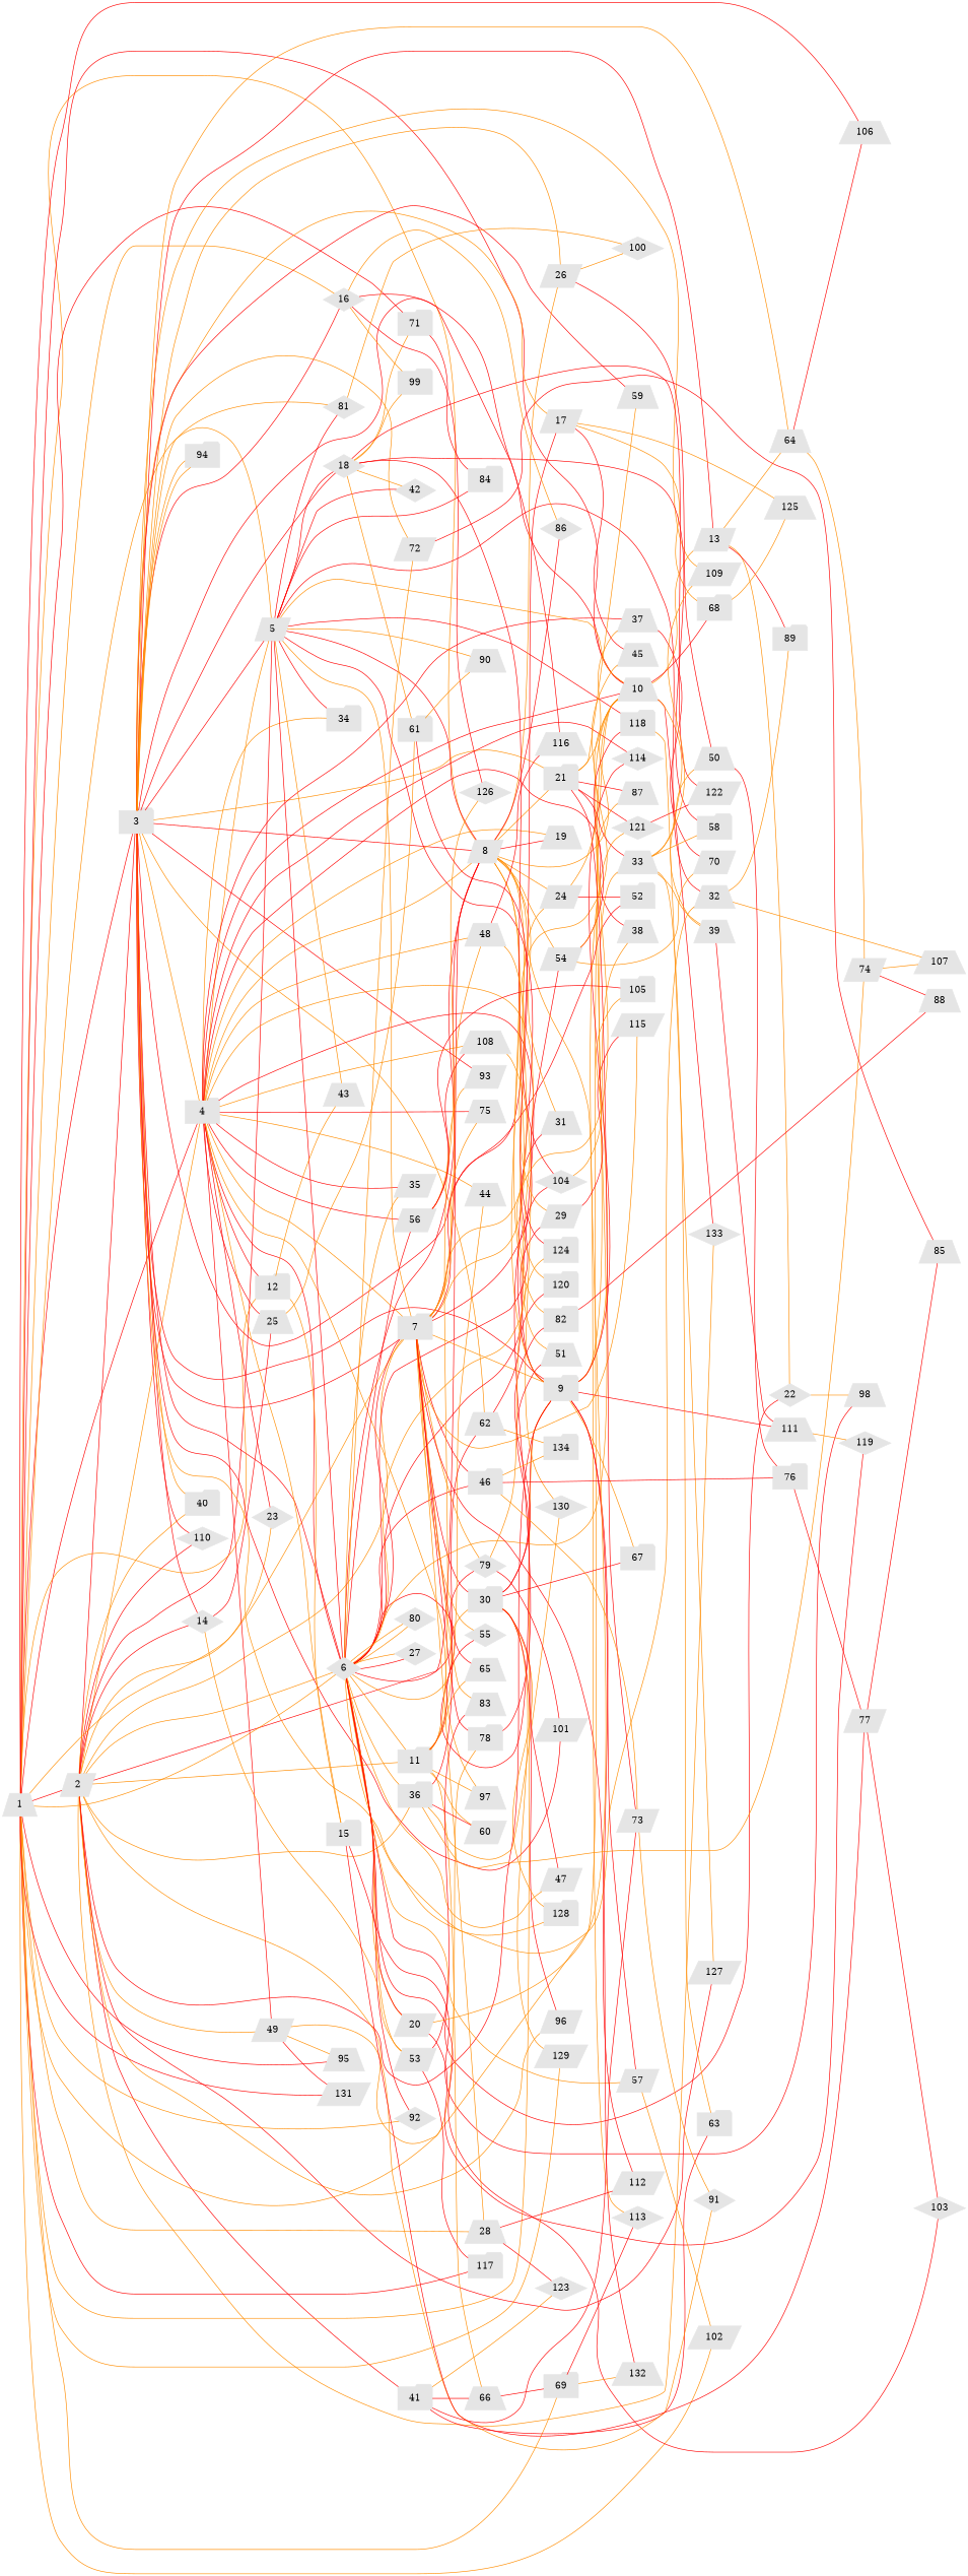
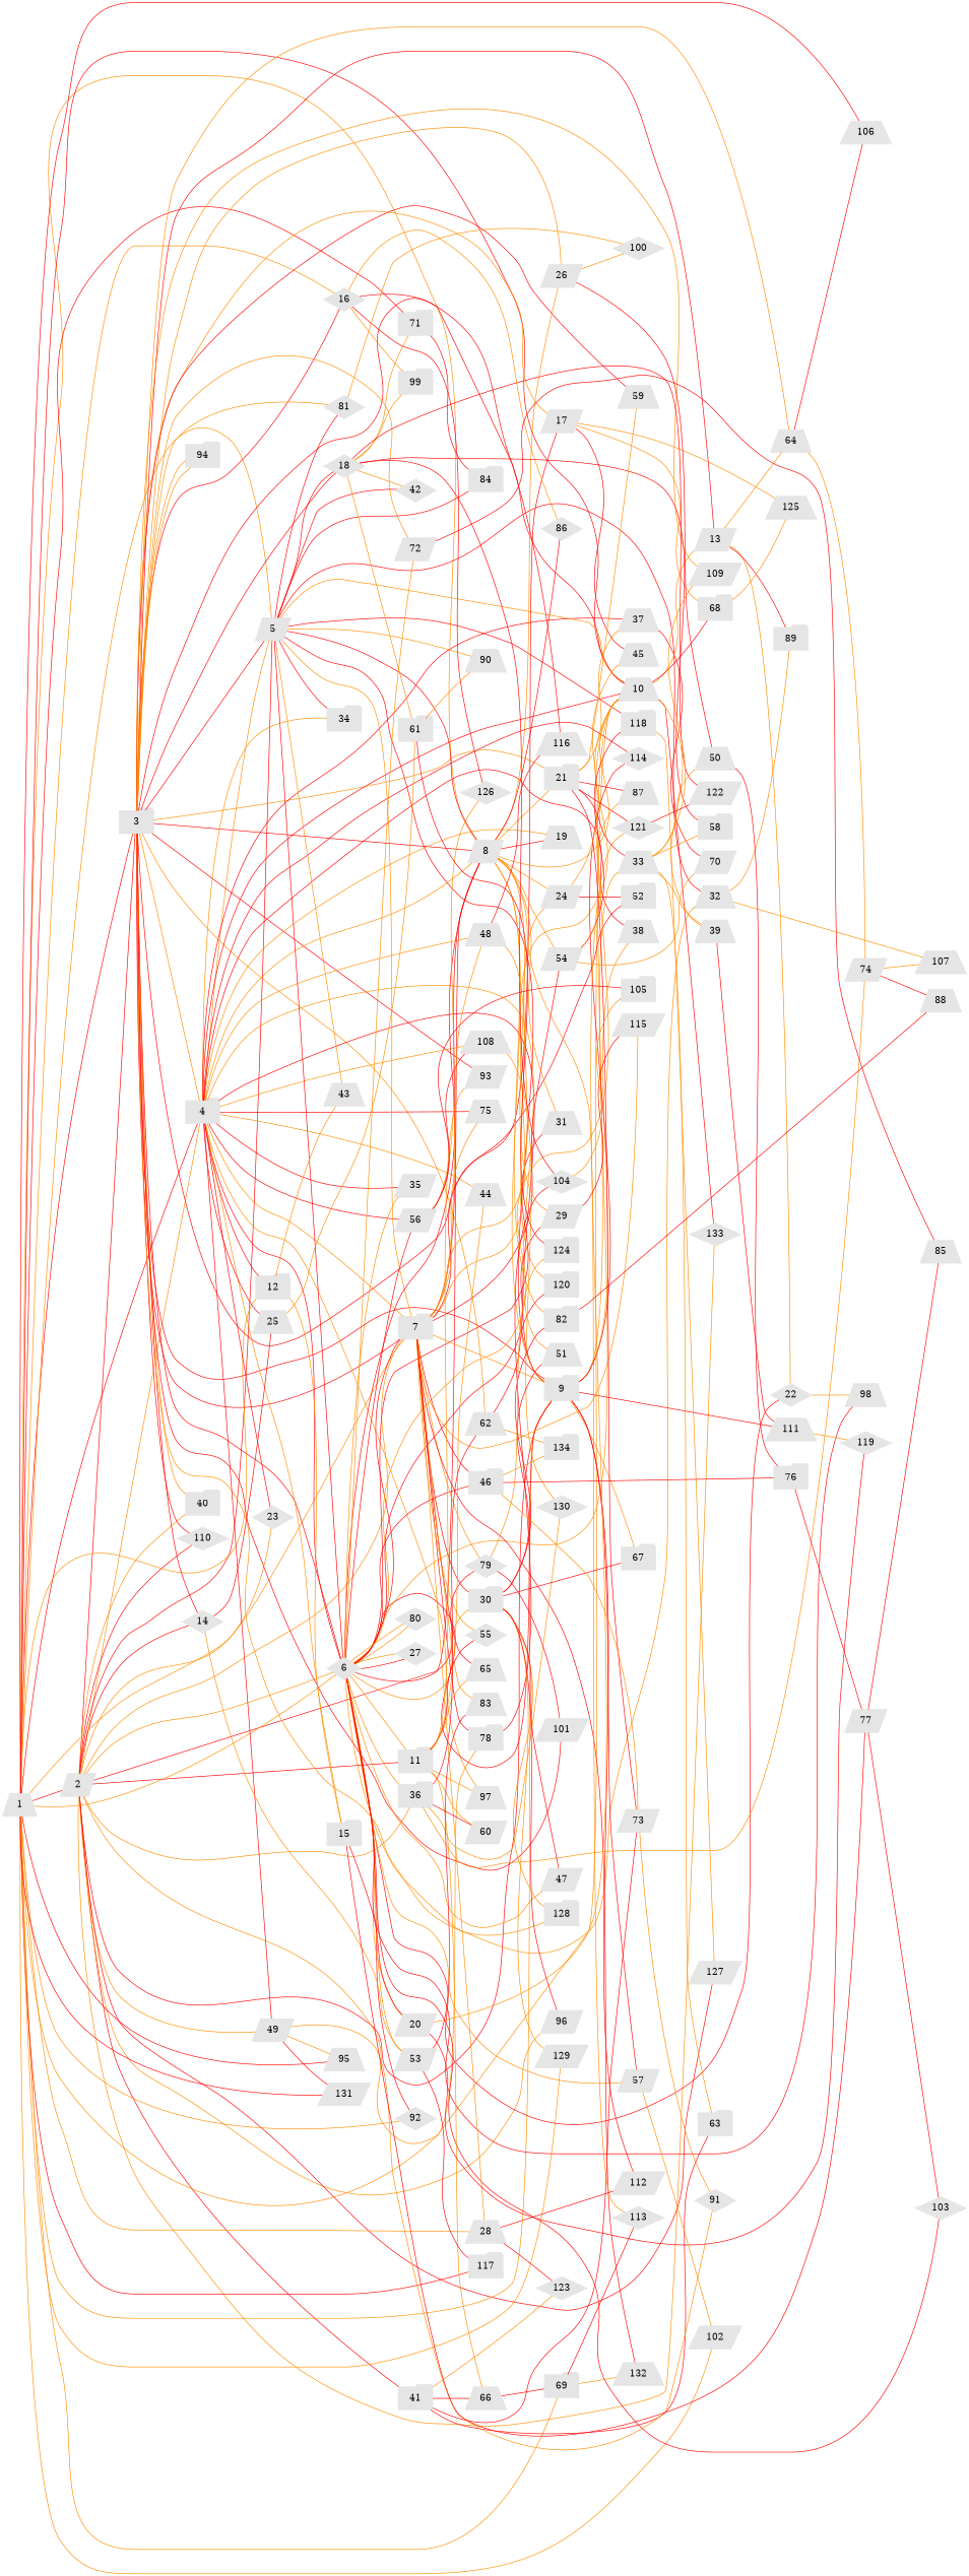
  graph {
    rankdir=LR
    node [color=gray90 shape=trapezium style=filled]
    edge [color=darkorange]
    2 [shape=parallelogram]
    1
    3 [shape=folder]
    4 [shape=folder]
    5 [shape=parallelogram]
    6 [shape=diamond]
    7 [shape=folder]
    8 [shape=parallelogram]
    9 [shape=folder]
    10
    12 [shape=folder]
    16 [shape=diamond]
    28
    69 [shape=folder]
    71 [shape=folder]
    78 [shape=folder]
    92 [shape=diamond]
    95
    102 [shape=parallelogram]
    106
    117 [shape=folder]
    129 [shape=parallelogram]
    131 [shape=parallelogram]
    11 [shape=folder]
    14 [shape=diamond]
    23 [shape=diamond]
    36 [shape=folder]
    40 [shape=folder]
    41 [shape=folder]
    49 [shape=parallelogram]
    96 [shape=parallelogram]
    110 [shape=diamond]
    127 [shape=parallelogram]
    133 [shape=diamond]
    13 [shape=parallelogram]
    17 [shape=parallelogram]
    18 [shape=diamond]
    21 [shape=folder]
    26 [shape=parallelogram]
    52 [shape=folder]
    59
    62
    64
    72 [shape=parallelogram]
    81 [shape=diamond]
    93 [shape=parallelogram]
    94 [shape=folder]
    101 [shape=parallelogram]
    109 [shape=parallelogram]
    128 [shape=folder]
    15 [shape=folder]
    19
    25
    34 [shape=folder]
    35 [shape=parallelogram]
    37
    38
    44
    48
    51
    56 [shape=parallelogram]
    75
    97
    108
    114 [shape=diamond]
    32
    42 [shape=diamond]
    43
    84 [shape=folder]
    90
    118 [shape=folder]
    20 [shape=parallelogram]
    22 [shape=diamond]
    27 [shape=diamond]
    29 [shape=parallelogram]
    30 [shape=folder]
    31
    33
    46 [shape=folder]
    47 [shape=parallelogram]
    53 [shape=parallelogram]
    57 [shape=parallelogram]
    79 [shape=diamond]
    80 [shape=diamond]
    98
    103 [shape=diamond]
    24 [shape=parallelogram]
    54 [shape=parallelogram]
    55 [shape=diamond]
    65
    83
    115 [shape=parallelogram]
    132
    82 [shape=folder]
    86 [shape=diamond]
    113 [shape=diamond]
    67 [shape=folder]
    111
    112 [shape=parallelogram]
    39
    68 [shape=folder]
    99 [shape=folder]
    116
    126 [shape=diamond]
    123 [shape=diamond]
    104 [shape=diamond]
    60 [shape=parallelogram]
    66
    74 [shape=parallelogram]
    130 [shape=diamond]
    63 [shape=folder]
    73 [shape=parallelogram]
    91 [shape=diamond]
    89 [shape=folder]
    45
    125
    58 [shape=folder]
    61 [shape=folder]
    122 [shape=parallelogram]
    121 [shape=diamond]
    87
    50
    100 [shape=diamond]
    134 [shape=folder]
    120 [shape=folder]
    85
    77 [shape=parallelogram]
    70 [shape=parallelogram]
    105 [shape=folder]
    107
    119 [shape=diamond]
    76 [shape=folder]
    124 [shape=folder]
    88
    2 -- 3 [color=red]
    2 -- 4
    2 -- 5 [color=red]
    2 -- 6
    2 -- 7
    2 -- 8 [color=red]
    2 -- 9 [color=red]
    2 -- 10
-   2 -- 11
+   2 -- 11 [color=red]
    2 -- 14 [color=red]
    2 -- 23
    2 -- 36
    2 -- 40
    2 -- 41 [color=red]
    2 -- 49
    2 -- 96
    2 -- 110 [color=red]
    2 -- 127 [color=red]
    2 -- 133
    1 -- 2 [color=red]
    1 -- 3 [color=red]
    1 -- 4 [color=red]
    1 -- 5
    1 -- 6
    1 -- 7
    1 -- 8
    1 -- 9
    1 -- 10 [color=red]
    1 -- 12
    1 -- 16
    1 -- 28
    1 -- 69
    1 -- 71 [color=red]
    1 -- 78
    1 -- 92
    1 -- 95 [color=red]
    1 -- 102
    1 -- 106 [color=red]
    1 -- 117 [color=red]
    1 -- 129
    1 -- 131 [color=red]
    3 -- 4
    3 -- 5 [color=red]
    3 -- 6 [color=red]
    3 -- 7 [color=red]
    3 -- 8 [color=red]
    3 -- 9 [color=red]
    3 -- 10 [color=red]
    3 -- 16 [color=red]
    3 -- 14 [color=red]
    3 -- 40
    3 -- 110 [color=red]
    3 -- 13 [color=red]
    3 -- 17
    3 -- 18 [color=red]
    3 -- 21
    3 -- 26
    3 -- 52 [color=red]
    3 -- 59 [color=red]
    3 -- 62
    3 -- 64
    3 -- 72
    3 -- 81
    3 -- 93 [color=red]
    3 -- 94
    3 -- 94
    3 -- 101 [color=red]
    3 -- 109
    3 -- 128
    4 -- 5
    4 -- 6 [color=red]
    4 -- 7
    4 -- 8
    4 -- 9 [color=red]
    4 -- 10 [color=red]
    4 -- 12 [color=red]
    4 -- 23 [color=red]
    4 -- 49 [color=red]
    4 -- 15
    4 -- 19
    4 -- 25 [color=red]
    4 -- 34
    4 -- 35 [color=red]
    4 -- 37 [color=red]
    4 -- 38 [color=red]
    4 -- 44
    4 -- 48
    4 -- 51
    4 -- 56 [color=red]
    4 -- 75 [color=red]
    4 -- 97
    4 -- 108
    4 -- 114 [color=red]
    5 -- 6 [color=red]
    5 -- 7
    5 -- 8 [color=red]
    5 -- 9 [color=red]
    5 -- 10
    5 -- 18 [color=red]
    5 -- 81 [color=red]
    5 -- 34 [color=red]
    5 -- 32 [color=red]
    5 -- 42 [color=red]
    5 -- 43
    5 -- 84 [color=red]
    5 -- 90
    5 -- 118 [color=red]
    6 -- 7 [color=red]
    6 -- 8 [color=red]
    6 -- 9 [color=red]
    6 -- 10
    6 -- 92 [color=red]
    6 -- 11
    6 -- 36
    6 -- 72
    6 -- 35
    6 -- 56 [color=red]
    6 -- 32
    6 -- 20
    6 -- 22 [color=red]
    6 -- 27 [color=red]
    6 -- 27
    6 -- 29 [color=red]
    6 -- 30
    6 -- 31 [color=red]
    6 -- 33
    6 -- 46 [color=red]
    6 -- 47
    6 -- 53
    6 -- 57
    6 -- 79 [color=red]
    6 -- 80
    6 -- 80
    6 -- 98 [color=red]
    6 -- 103 [color=red]
    7 -- 8 [color=red]
    7 -- 9
    7 -- 10
    7 -- 28
    7 -- 78 [color=red]
    7 -- 17 [color=red]
    7 -- 48
    7 -- 75
    7 -- 30 [color=red]
    7 -- 46 [color=red]
    7 -- 79
    7 -- 24
    7 -- 54 [color=red]
    7 -- 55
    7 -- 65 [color=red]
    7 -- 83
    7 -- 115
    7 -- 132 [color=red]
    8 -- 9
    8 -- 10
    8 -- 21
    8 -- 26
    8 -- 19 [color=red]
    8 -- 29
    8 -- 31
    8 -- 24
    8 -- 54
    8 -- 82
    8 -- 86 [color=red]
    8 -- 113
    9 -- 10
    9 -- 38
    9 -- 114 [color=red]
    9 -- 57 [color=red]
    9 -- 67
    9 -- 111 [color=red]
    9 -- 112 [color=red]
    10 -- 133 [color=red]
    10 -- 13
    10 -- 39
    10 -- 68 [color=red]
    12 -- 15
    12 -- 43
    16 -- 86
    16 -- 99
    16 -- 116 [color=red]
    16 -- 126 [color=red]
    28 -- 112 [color=red]
    28 -- 123 [color=red]
    69 -- 132
    69 -- 113 [color=red]
    71 -- 84 [color=red]
    78 -- 104 [color=red]
    11 -- 93
    11 -- 44
    11 -- 97
    11 -- 55 [color=red]
    11 -- 65
    11 -- 60
    11 -- 66
    14 -- 25 [color=red]
    14 -- 53
    36 -- 62 [color=red]
    36 -- 60 [color=red]
    36 -- 74
    36 -- 130
    41 -- 123
    41 -- 66 [color=red]
    41 -- 63 [color=red]
    41 -- 73 [color=red]
    49 -- 95
    49 -- 131 [color=red]
    49 -- 91
    13 -- 64
    13 -- 22
    13 -- 89 [color=red]
    17 -- 68
    17 -- 45 [color=red]
    17 -- 125
    18 -- 71
    18 -- 42
    18 -- 99
    18 -- 104 [color=red]
    18 -- 58 [color=red]
    18 -- 61
    18 -- 122 [color=red]
    21 -- 59
    21 -- 37
    21 -- 33 [color=red]
    21 -- 73 [color=red]
    21 -- 121 [color=red]
    21 -- 87 [color=red]
    26 -- 50 [color=red]
    26 -- 100
    62 -- 134
    62 -- 120 [color=red]
    64 -- 106 [color=red]
    64 -- 74
    72 -- 85 [color=red]
    81 -- 100
    15 -- 20 [color=red]
    15 -- 77 [color=red]
    25 -- 61
    37 -- 70 [color=red]
    48 -- 116 [color=red]
    48 -- 120
    56 -- 108 [color=red]
    56 -- 126
    56 -- 105 [color=red]
    108 -- 130
    32 -- 89
    32 -- 107
    118 -- 127
    20 -- 121
    20 -- 119 [color=red]
    22 -- 98
    29 -- 115 [color=red]
    30 -- 129
    30 -- 96 [color=red]
    30 -- 128
    30 -- 51 [color=red]
    30 -- 47 [color=red]
    30 -- 82 [color=red]
    30 -- 67 [color=red]
    33 -- 109
    33 -- 39
    33 -- 63
    33 -- 58
    33 -- 50
    46 -- 73
    46 -- 134
    46 -- 76 [color=red]
    53 -- 117 [color=red]
    53 -- 83 [color=red]
    57 -- 102
    79 -- 101 [color=red]
    79 -- 124
    24 -- 52 [color=red]
    24 -- 45
    54 -- 118 [color=red]
    54 -- 87
    54 -- 70
    82 -- 88 [color=red]
    111 -- 119
    39 -- 111 [color=red]
    68 -- 125
    104 -- 105
    66 -- 69 [color=red]
    74 -- 107
    74 -- 88 [color=red]
    73 -- 91
    61 -- 90
    61 -- 124 [color=red]
    121 -- 122 [color=red]
    50 -- 76 [color=red]
    77 -- 103 [color=red]
    77 -- 85 [color=red]
    76 -- 77 [color=red]
  }
